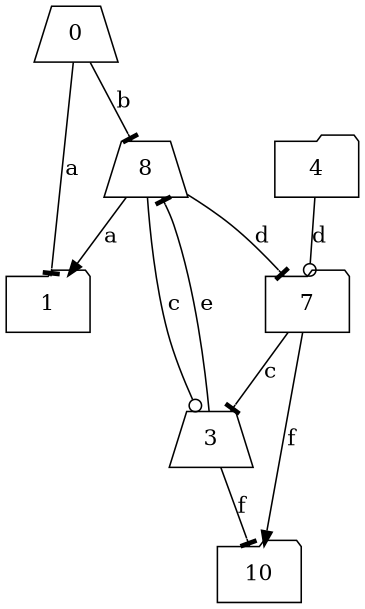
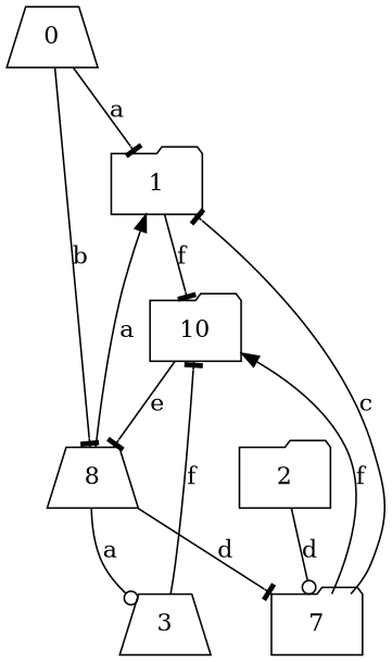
  strict digraph {
    node [shape=folder]
    edge [arrowhead=tee]
    1
    0 [shape=trapezium]
    8 [shape=trapezium]
    10
    7
    n6 [label=3 shape=trapezium]
-   4
+   4 [label=2]
+   1 -> 10 [label=f]
    0 -> 1 [label=a]
    0 -> 8 [label=b]
    8 -> 1 [arrowhead=normal label=a]
    8 -> 7 [label=d]
-   8 -> n6 [arrowhead=odot label=c]
+   8 -> n6 [arrowhead=odot label=a]
    7 -> 10 [arrowhead=normal label=f]
-   7 -> n6 [label=c]
-   n6 -> 8 [label=e]
+   7 -> 1 [label=c]
+   10 -> 8 [label=e]
    n6 -> 10 [label=f]
    4 -> 7 [arrowhead=odot label=d]
  }
